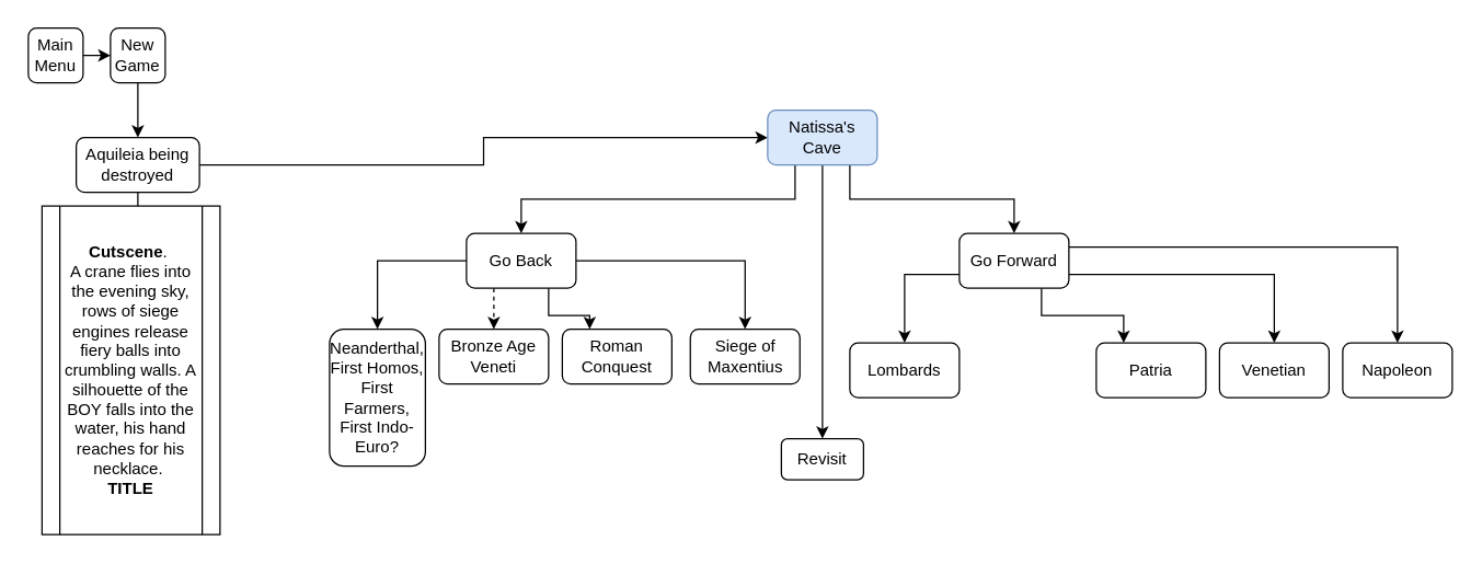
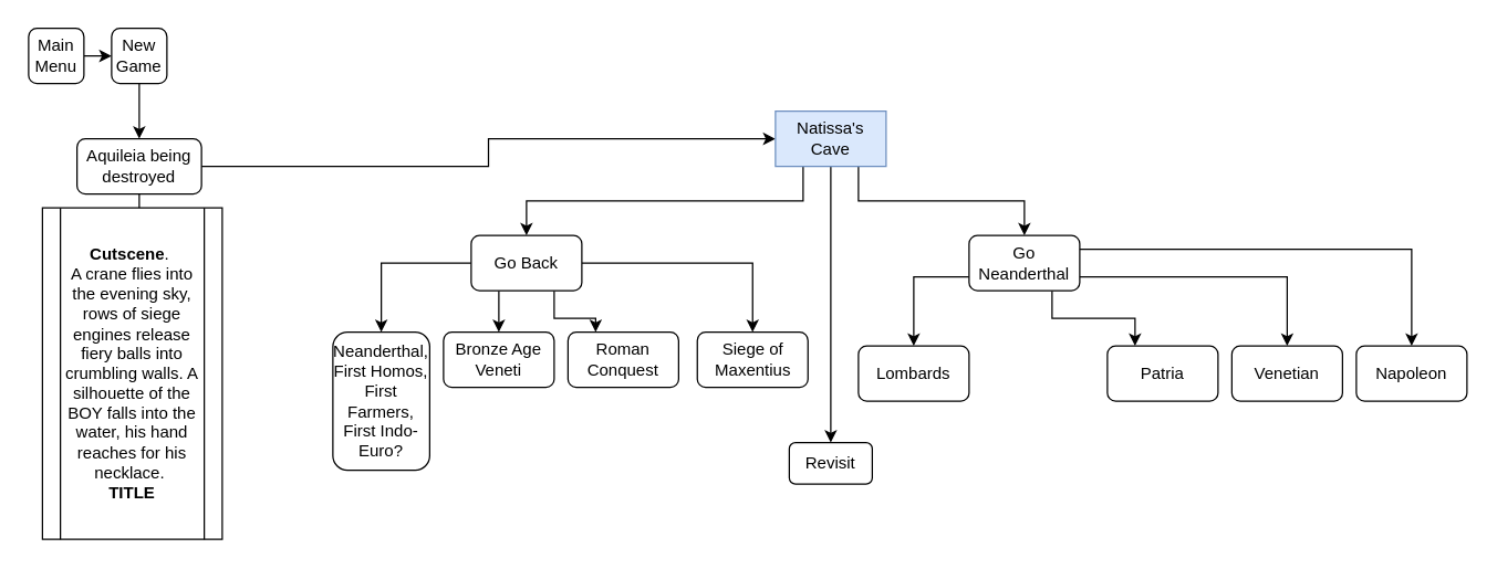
  <mxCell id="0" />
  <mxCell id="1" parent="0" />
  <mxCell id="2" value="" style="edgeStyle=orthogonalEdgeStyle;rounded=0;orthogonalLoop=1;jettySize=auto;html=1;" parent="1" source="3" edge="1"><mxGeometry relative="1" as="geometry"><mxPoint x="80" y="40" as="targetPoint" /></mxGeometry></mxCell>
  <mxCell id="3" value="Main Menu" style="rounded=1;whiteSpace=wrap;html=1;fontSize=12;glass=0;strokeWidth=1;shadow=0;" parent="1" vertex="1"><mxGeometry width="40" height="40" as="geometry" x="20" y="20" /></mxCell>
  <mxCell id="4" value="" style="edgeStyle=orthogonalEdgeStyle;rounded=0;orthogonalLoop=1;jettySize=auto;html=1;" parent="1" source="5" target="8" edge="1"><mxGeometry relative="1" as="geometry" /></mxCell>
  <mxCell id="5" value="New Game" style="rounded=1;whiteSpace=wrap;html=1;" parent="1" vertex="1"><mxGeometry x="80" width="40" height="40" as="geometry" y="20" /></mxCell>
  <mxCell id="6" value="" style="edgeStyle=orthogonalEdgeStyle;rounded=0;orthogonalLoop=1;jettySize=auto;html=1;" parent="1" source="8" target="9" edge="1"><mxGeometry relative="1" as="geometry" /></mxCell>
  <mxCell id="7" style="edgeStyle=orthogonalEdgeStyle;rounded=0;orthogonalLoop=1;jettySize=auto;html=1;entryX=0;entryY=0.5;entryDx=0;entryDy=0;" parent="1" source="8" target="13" edge="1"><mxGeometry relative="1" as="geometry" /></mxCell>
  <mxCell id="8" value="Aquileia being destroyed" style="rounded=1;whiteSpace=wrap;html=1;" parent="1" vertex="1"><mxGeometry x="55" y="100" width="90" height="40" as="geometry" /></mxCell>
  <mxCell id="9" value="&lt;b&gt;Cutscene&lt;/b&gt;.&amp;nbsp;&lt;br&gt;A crane flies into the evening sky, rows of siege engines release fiery balls into crumbling walls. A silhouette of the BOY falls into the water, his hand reaches for his necklace.&amp;nbsp;&lt;br&gt;&lt;b&gt;TITLE&lt;/b&gt;" style="shape=process;whiteSpace=wrap;html=1;backgroundOutline=1;" parent="1" vertex="1"><mxGeometry x="30" y="150" width="130" height="240" as="geometry" /></mxCell>
  <mxCell id="10" style="edgeStyle=orthogonalEdgeStyle;rounded=0;orthogonalLoop=1;jettySize=auto;html=1;exitX=0.25;exitY=1;exitDx=0;exitDy=0;" edge="1" parent="1" source="13" target="18"><mxGeometry relative="1" as="geometry" /></mxCell>
  <mxCell id="11" style="edgeStyle=orthogonalEdgeStyle;rounded=0;orthogonalLoop=1;jettySize=auto;html=1;exitX=0.75;exitY=1;exitDx=0;exitDy=0;" edge="1" parent="1" source="13" target="23"><mxGeometry relative="1" as="geometry" /></mxCell>
  <mxCell id="12" style="edgeStyle=orthogonalEdgeStyle;rounded=0;orthogonalLoop=1;jettySize=auto;html=1;exitX=0.5;exitY=1;exitDx=0;exitDy=0;" edge="1" parent="1" source="13" target="33"><mxGeometry relative="1" as="geometry"><mxPoint x="600" y="340" as="targetPoint" /></mxGeometry></mxCell>
- <mxCell id="13" value="Natissa's Cave" style="rounded=1;whiteSpace=wrap;html=1;fillColor=#dae8fc;strokeColor=#6c8ebf;" parent="1" vertex="1"><mxGeometry x="560" y="80" width="80" height="40" as="geometry" /></mxCell>
+ <mxCell id="13" value="Natissa's Cave" style="whiteSpace=wrap;html=1;fillColor=#dae8fc;strokeColor=#6c8ebf;rounded=0;" parent="1" vertex="1"><mxGeometry x="560" y="80" width="80" height="40" as="geometry" /></mxCell>
  <mxCell id="14" value="" style="edgeStyle=orthogonalEdgeStyle;rounded=0;orthogonalLoop=1;jettySize=auto;html=1;" parent="1" source="18" target="24" edge="1"><mxGeometry relative="1" as="geometry" /></mxCell>
  <mxCell id="15" style="edgeStyle=orthogonalEdgeStyle;rounded=0;orthogonalLoop=1;jettySize=auto;html=1;entryX=0.5;entryY=0;entryDx=0;entryDy=0;" parent="1" source="18" target="27" edge="1"><mxGeometry relative="1" as="geometry" /></mxCell>
- <mxCell id="16" style="edgeStyle=orthogonalEdgeStyle;rounded=0;orthogonalLoop=1;jettySize=auto;html=1;exitX=0.25;exitY=1;exitDx=0;exitDy=0;entryX=0.5;entryY=0;entryDx=0;entryDy=0;dashed=1;" edge="1" parent="1" source="18" target="25"><mxGeometry relative="1" as="geometry" /></mxCell>
+ <mxCell id="16" style="edgeStyle=orthogonalEdgeStyle;rounded=0;orthogonalLoop=1;jettySize=auto;html=1;exitX=0.25;exitY=1;exitDx=0;exitDy=0;entryX=0.5;entryY=0;entryDx=0;entryDy=0;" edge="1" parent="1" source="18" target="25"><mxGeometry relative="1" as="geometry" /></mxCell>
  <mxCell id="17" style="edgeStyle=orthogonalEdgeStyle;rounded=0;orthogonalLoop=1;jettySize=auto;html=1;exitX=0.75;exitY=1;exitDx=0;exitDy=0;entryX=0.25;entryY=0;entryDx=0;entryDy=0;" edge="1" parent="1" source="18" target="26"><mxGeometry relative="1" as="geometry" /></mxCell>
  <mxCell id="18" value="Go Back" style="rounded=1;whiteSpace=wrap;html=1;" parent="1" vertex="1"><mxGeometry x="340" y="170" width="80" height="40" as="geometry" /></mxCell>
  <mxCell id="19" style="edgeStyle=orthogonalEdgeStyle;rounded=0;orthogonalLoop=1;jettySize=auto;html=1;exitX=1;exitY=0.25;exitDx=0;exitDy=0;" parent="1" source="23" target="32" edge="1"><mxGeometry relative="1" as="geometry" /></mxCell>
  <mxCell id="20" style="edgeStyle=orthogonalEdgeStyle;rounded=0;orthogonalLoop=1;jettySize=auto;html=1;exitX=0.75;exitY=1;exitDx=0;exitDy=0;entryX=0.25;entryY=0;entryDx=0;entryDy=0;" edge="1" parent="1" source="23" target="30"><mxGeometry relative="1" as="geometry" /></mxCell>
  <mxCell id="21" style="edgeStyle=orthogonalEdgeStyle;rounded=0;orthogonalLoop=1;jettySize=auto;html=1;exitX=1;exitY=0.75;exitDx=0;exitDy=0;entryX=0.5;entryY=0;entryDx=0;entryDy=0;" edge="1" parent="1" source="23" target="31"><mxGeometry relative="1" as="geometry" /></mxCell>
  <mxCell id="22" style="edgeStyle=orthogonalEdgeStyle;rounded=0;orthogonalLoop=1;jettySize=auto;html=1;exitX=0;exitY=0.75;exitDx=0;exitDy=0;" edge="1" parent="1" source="23" target="29"><mxGeometry relative="1" as="geometry" /></mxCell>
- <mxCell id="23" value="Go Forward" style="rounded=1;whiteSpace=wrap;html=1;" parent="1" vertex="1"><mxGeometry x="700" y="170" width="80" height="40" as="geometry" /></mxCell>
+ <mxCell id="23" value="Go Neanderthal" style="rounded=1;whiteSpace=wrap;html=1;" parent="1" vertex="1"><mxGeometry x="700" y="170" width="80" height="40" as="geometry" /></mxCell>
  <mxCell id="24" value="Neanderthal, First Homos, First Farmers, First Indo-Euro?" style="rounded=1;whiteSpace=wrap;html=1;" parent="1" vertex="1"><mxGeometry x="240" y="240" width="70" height="100" as="geometry" /></mxCell>
  <mxCell id="25" value="Bronze Age Veneti" style="rounded=1;whiteSpace=wrap;html=1;" parent="1" vertex="1"><mxGeometry x="320" y="240" width="80" height="40" as="geometry" /></mxCell>
  <mxCell id="26" value="Roman Conquest" style="rounded=1;whiteSpace=wrap;html=1;" parent="1" vertex="1"><mxGeometry x="410" y="240" width="80" height="40" as="geometry" /></mxCell>
  <mxCell id="27" value="Siege of Maxentius" style="rounded=1;whiteSpace=wrap;html=1;" parent="1" vertex="1"><mxGeometry x="503.5" y="240" width="80" height="40" as="geometry" /></mxCell>
  <mxCell id="28" style="edgeStyle=orthogonalEdgeStyle;rounded=0;orthogonalLoop=1;jettySize=auto;html=1;exitX=0.5;exitY=1;exitDx=0;exitDy=0;" parent="1" source="24" target="24" edge="1"><mxGeometry relative="1" as="geometry" /></mxCell>
  <mxCell id="29" value="Lombards" style="rounded=1;whiteSpace=wrap;html=1;" parent="1" vertex="1"><mxGeometry x="620" y="250" width="80" height="40" as="geometry" /></mxCell>
  <mxCell id="30" value="Patria" style="rounded=1;whiteSpace=wrap;html=1;" parent="1" vertex="1"><mxGeometry x="800" y="250" width="80" height="40" as="geometry" /></mxCell>
  <mxCell id="31" value="Venetian" style="rounded=1;whiteSpace=wrap;html=1;" parent="1" vertex="1"><mxGeometry x="890" y="250" width="80" height="40" as="geometry" /></mxCell>
  <mxCell id="32" value="Napoleon" style="rounded=1;whiteSpace=wrap;html=1;" parent="1" vertex="1"><mxGeometry x="980" y="250" width="80" height="40" as="geometry" /></mxCell>
  <mxCell id="33" value="Revisit" style="rounded=1;whiteSpace=wrap;html=1;" vertex="1" parent="1"><mxGeometry x="570" y="320" width="60" height="30" as="geometry" /></mxCell>
